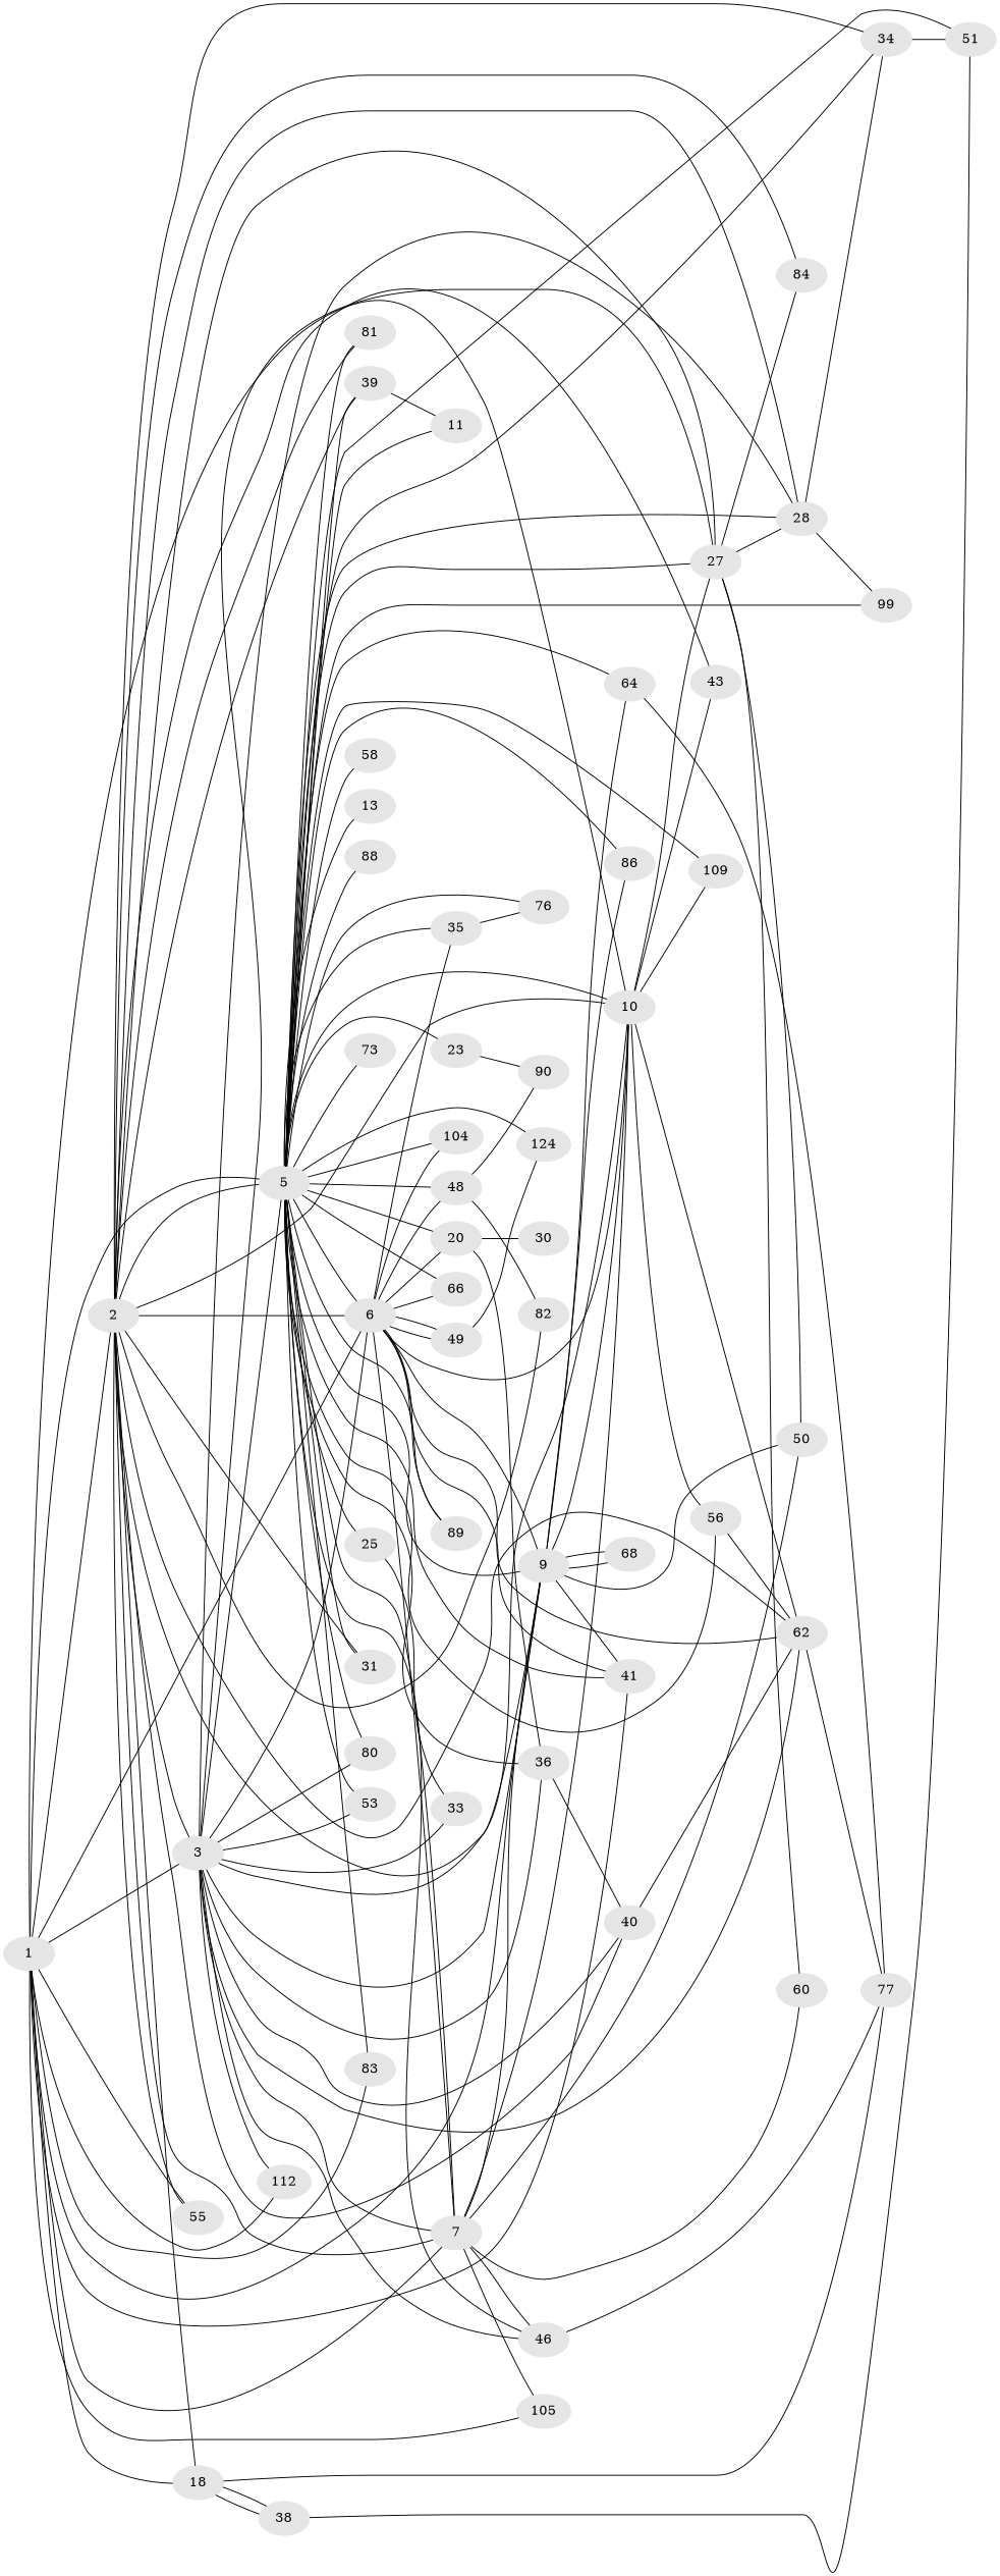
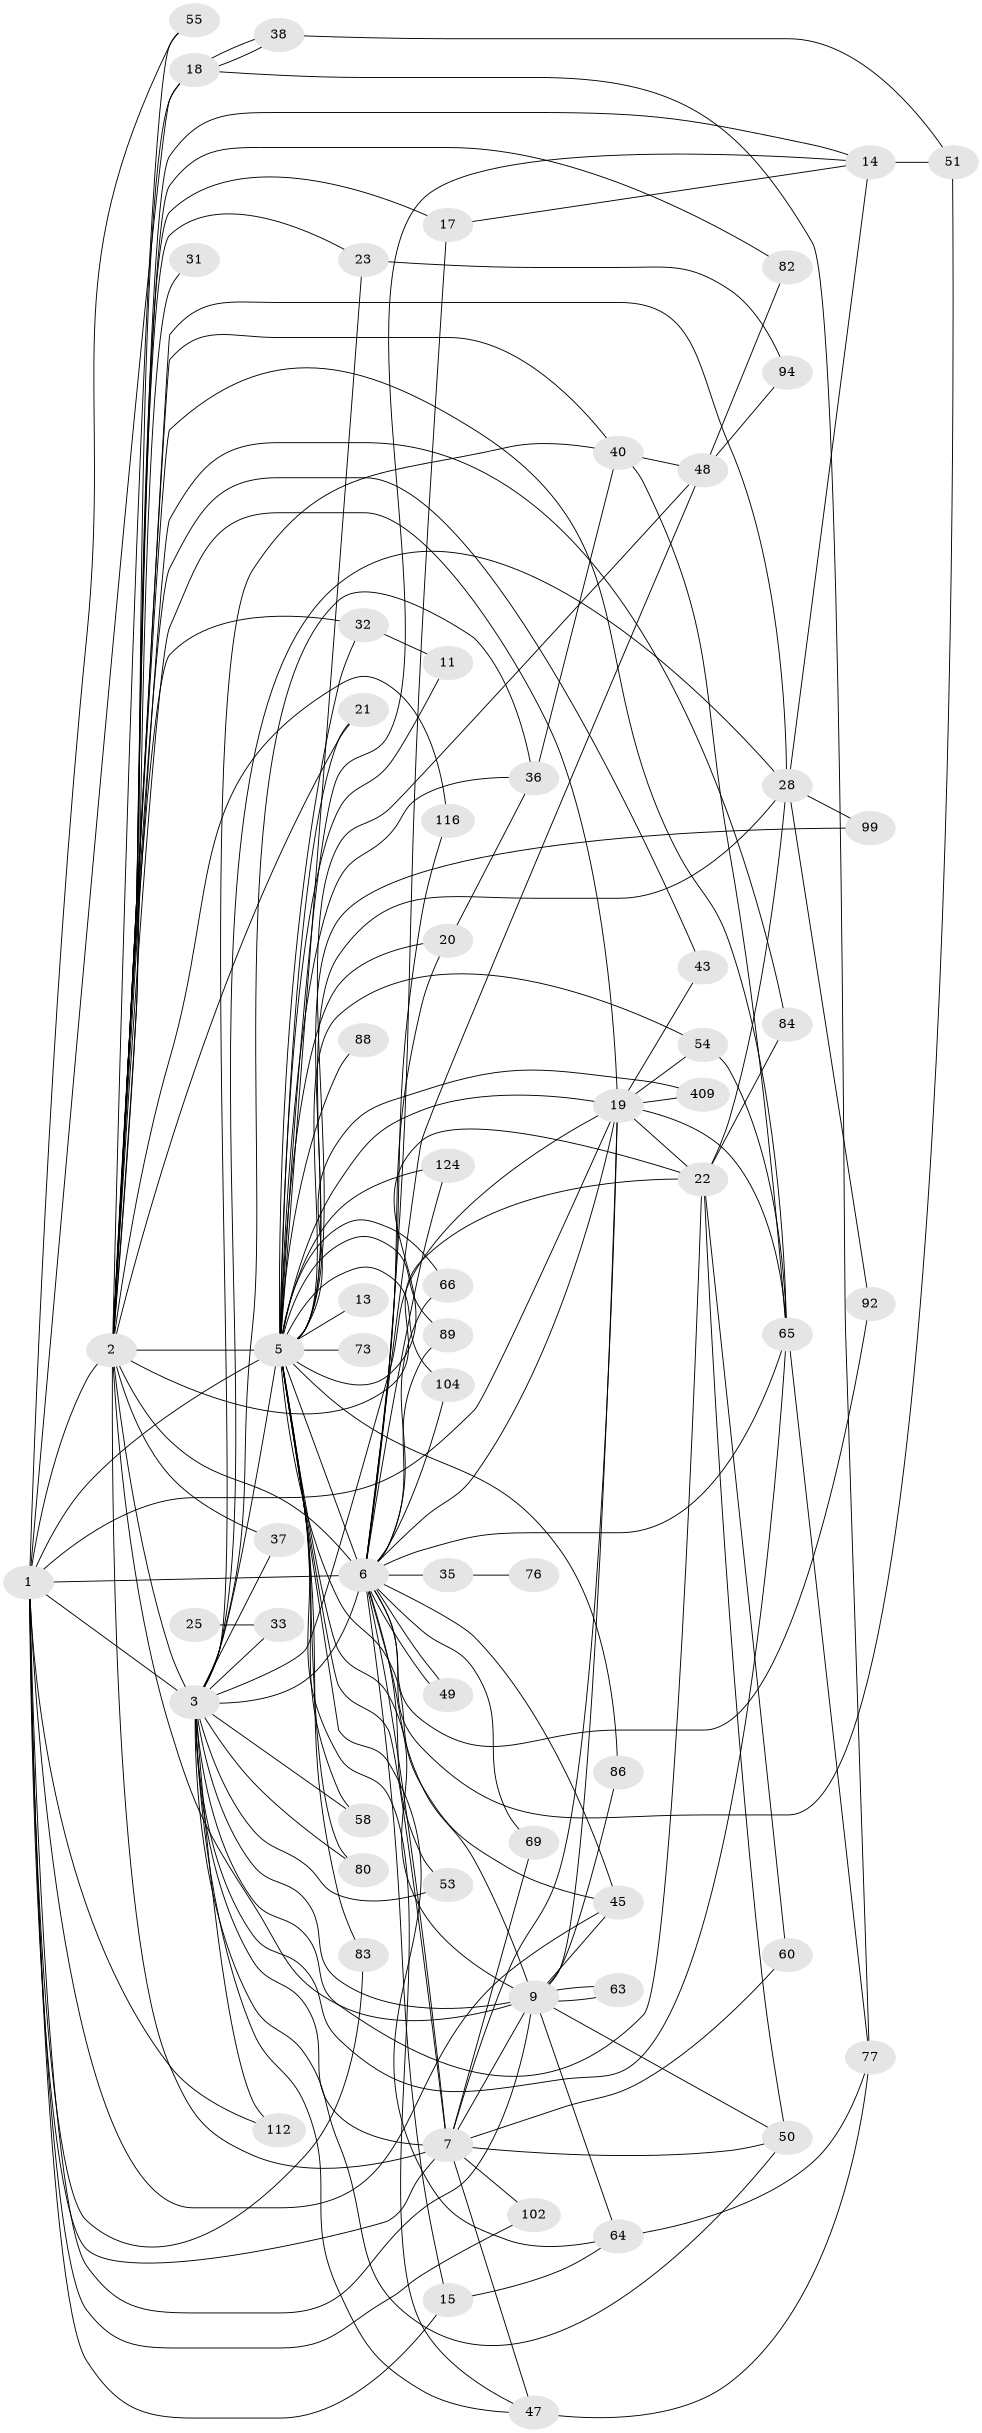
  graph {
    rankdir=LR
    node [color=gray90 style=filled]
    1 [super="+85"]
    2 [super="+4"]
    3 [super="+16+78"]
    5 [super="+8+70+74+52"]
    6 [super="+45+98+24+29+27"]
    7 [super="+19"]
    9 [super="+101+115+100+126+103+12+26"]
-   10
+   10 [label=19]
+   15
    18 [super="+87"]
-   41 [super="+56"]
+   41 [super="+56" label=45]
    55
    83
-   102 [label=105]
+   102
    n15 [label=112]
-   22 [super="+57+114+108" label=27]
+   17 [super="+119"]
+   22 [super="+57+114+108"]
    23
    28 [super="+42+71"]
    31
-   34 [super="+75"]
-   39
+   34 [super="+75" label=14]
+   37
+   39 [label=32]
    40 [super="+129"]
    43
-   62 [super="+65+90+67"]
-   81
+   62 [super="+65+90+67" label=65]
+   81 [label=21]
    82
    84
+   116
    33
    36 [super="+95"]
-   46 [super="+79"]
+   46 [super="+79" label=47]
    50 [super="+68"]
    53
    58
    80
    86
    11
    13
    20 [super="+128"]
    n42 [label=25]
    35
    48 [super="+106"]
    51 [super="+130"]
-   54 [label=56]
+   54
    64 [super="+107"]
    66 [super="+113"]
    73
    76
    88
    89
    99 [super="+112"]
    104
-   109
+   109 [label=409]
    124
    49
+   69
+   92
    60
-   63 [label=68]
+   63
    38
    77
-   94 [label=90]
-   30
+   94
    1 -- 2 [weight=3]
    1 -- 3
    1 -- 5 [weight=2]
    1 -- 6 [weight=3]
    1 -- 7 [weight=2]
    1 -- 9 [weight=2]
    1 -- 10
+   1 -- 15
    1 -- 18
    1 -- 41
    1 -- 55
    1 -- 83
    1 -- 102
    1 -- n15
    2 -- 3 [weight=2]
    2 -- 5 [weight=5]
    2 -- 6 [weight=5]
    2 -- 7 [weight=2]
    2 -- 9 [weight=2]
    2 -- 10 [weight=3]
    2 -- 18
    2 -- 55
+   2 -- 17 [weight=2]
    2 -- 22 [weight=2]
+   2 -- 23
    2 -- 28
    2 -- 31
    2 -- 34
+   2 -- 37
    2 -- 39
    2 -- 40
    2 -- 43
    2 -- 62
    2 -- 81
    2 -- 82
    2 -- 84
+   2 -- 116
    3 -- 5 [weight=2]
    3 -- 6 [weight=4]
    3 -- 7
    3 -- 9 [weight=2]
    3 -- 10
    3 -- n15
    3 -- 22
    3 -- 28
+   3 -- 37
    3 -- 40
    3 -- 62
    3 -- 33
    3 -- 36
    3 -- 46
+   3 -- 50
    3 -- 53
+   3 -- 58
    3 -- 80
    5 -- 6 [weight=7]
    5 -- 7 [weight=2]
    5 -- 9 [weight=5]
    5 -- 10 [weight=2]
    5 -- 41
    5 -- 83
    5 -- 22 [weight=2]
    5 -- 23
    5 -- 28 [weight=2]
-   5 -- 31
    5 -- 34
    5 -- 39
    5 -- 81
    5 -- 36 [weight=2]
    5 -- 46
-   5 -- 53
+   6 -- 53
    5 -- 58
    5 -- 80
    5 -- 86
    5 -- 11
    5 -- 13
    5 -- 20
-   5 -- n42 [weight=2]
-   5 -- 35
    5 -- 48 [weight=2]
-   5 -- 51
+   6 -- 51
    5 -- 54
    5 -- 64
    5 -- 66
    5 -- 73
-   5 -- 76
    5 -- 88 [weight=2]
    5 -- 89
    5 -- 99 [weight=2]
    5 -- 104
    5 -- 109
    5 -- 124
    6 -- 7
    6 -- 9 [weight=3]
    6 -- 10
+   6 -- 15 [weight=3]
    6 -- 41
+   6 -- 17
    6 -- 62 [weight=2]
+   6 -- 116
    6 -- 20
    6 -- 35
    6 -- 48
    6 -- 66 [weight=2]
    6 -- 89
    6 -- 104
-   49 -- 124
+   6 -- 124
    6 -- 49
    6 -- 49
+   6 -- 69
+   6 -- 92
    7 -- 9
    7 -- 10
    7 -- 102
    7 -- 46
    7 -- 50
+   7 -- 69
    7 -- 60
    9 -- 10 [weight=2]
    9 -- 41
    9 -- 50
    9 -- 86
    9 -- 64
    9 -- 63
    9 -- 63
    10 -- 22
    10 -- 43
    10 -- 62
    10 -- 54
    10 -- 109
+   15 -- 64
    18 -- 38
    18 -- 38
    18 -- 77
+   17 -- 34
    22 -- 28 [weight=2]
    22 -- 84
    22 -- 50
    22 -- 60
    23 -- 94
    28 -- 34
    28 -- 99
+   28 -- 92
    34 -- 51
    39 -- 11
    40 -- 62
+   40 -- 48
    62 -- 77
    36 -- 40
    46 -- 77
    20 -- 36
-   20 -- 30
    n42 -- 33
    35 -- 76
    48 -- 82
    48 -- 94
    54 -- 62
    64 -- 77
    38 -- 51
  }
